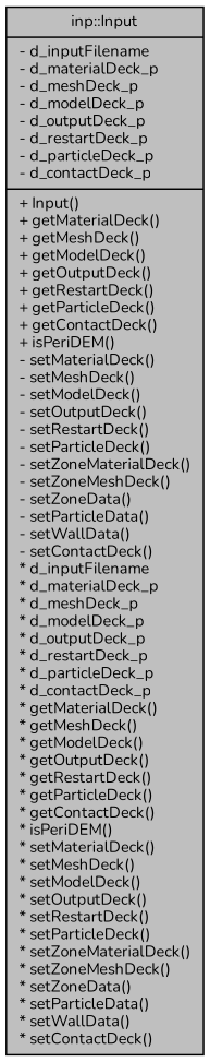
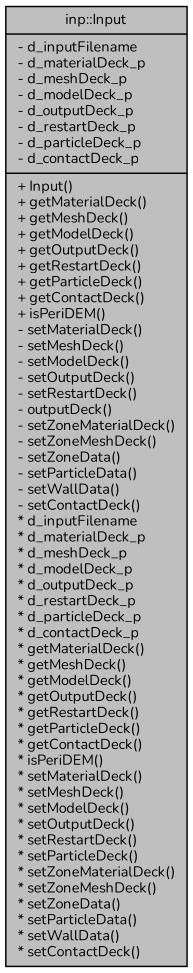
  digraph {
    fontname=Nunito
-   n1 [color=black fillcolor=grey75 fontcolor=black fontname=Nunito fontsize=10 height=0.2 label="{inp::Input\n|- d_inputFilename\l- d_materialDeck_p\l- d_meshDeck_p\l- d_modelDeck_p\l- d_outputDeck_p\l- d_restartDeck_p\l- d_particleDeck_p\l- d_contactDeck_p\l|+ Input()\l+ getMaterialDeck()\l+ getMeshDeck()\l+ getModelDeck()\l+ getOutputDeck()\l+ getRestartDeck()\l+ getParticleDeck()\l+ getContactDeck()\l+ isPeriDEM()\l- setMaterialDeck()\l- setMeshDeck()\l- setModelDeck()\l- setOutputDeck()\l- setRestartDeck()\l- setParticleDeck()\l- setZoneMaterialDeck()\l- setZoneMeshDeck()\l- setZoneData()\l- setParticleData()\l- setWallData()\l- setContactDeck()\l* d_inputFilename\l* d_materialDeck_p\l* d_meshDeck_p\l* d_modelDeck_p\l* d_outputDeck_p\l* d_restartDeck_p\l* d_particleDeck_p\l* d_contactDeck_p\l* getMaterialDeck()\l* getMeshDeck()\l* getModelDeck()\l* getOutputDeck()\l* getRestartDeck()\l* getParticleDeck()\l* getContactDeck()\l* isPeriDEM()\l* setMaterialDeck()\l* setMeshDeck()\l* setModelDeck()\l* setOutputDeck()\l* setRestartDeck()\l* setParticleDeck()\l* setZoneMaterialDeck()\l* setZoneMeshDeck()\l* setZoneData()\l* setParticleData()\l* setWallData()\l* setContactDeck()\l}" shape=record style=filled width=0.4]
+   n1 [color=black fillcolor=grey75 fontcolor=black fontname=Nunito fontsize=10 height=0.2 label="{inp::Input\n|- d_inputFilename\l- d_materialDeck_p\l- d_meshDeck_p\l- d_modelDeck_p\l- d_outputDeck_p\l- d_restartDeck_p\l- d_particleDeck_p\l- d_contactDeck_p\l|+ Input()\l+ getMaterialDeck()\l+ getMeshDeck()\l+ getModelDeck()\l+ getOutputDeck()\l+ getRestartDeck()\l+ getParticleDeck()\l+ getContactDeck()\l+ isPeriDEM()\l- setMaterialDeck()\l- setMeshDeck()\l- setModelDeck()\l- setOutputDeck()\l- setRestartDeck()\l- outputDeck()\l- setZoneMaterialDeck()\l- setZoneMeshDeck()\l- setZoneData()\l- setParticleData()\l- setWallData()\l- setContactDeck()\l* d_inputFilename\l* d_materialDeck_p\l* d_meshDeck_p\l* d_modelDeck_p\l* d_outputDeck_p\l* d_restartDeck_p\l* d_particleDeck_p\l* d_contactDeck_p\l* getMaterialDeck()\l* getMeshDeck()\l* getModelDeck()\l* getOutputDeck()\l* getRestartDeck()\l* getParticleDeck()\l* getContactDeck()\l* isPeriDEM()\l* setMaterialDeck()\l* setMeshDeck()\l* setModelDeck()\l* setOutputDeck()\l* setRestartDeck()\l* setParticleDeck()\l* setZoneMaterialDeck()\l* setZoneMeshDeck()\l* setZoneData()\l* setParticleData()\l* setWallData()\l* setContactDeck()\l}" shape=record style=filled width=0.4]
  }
